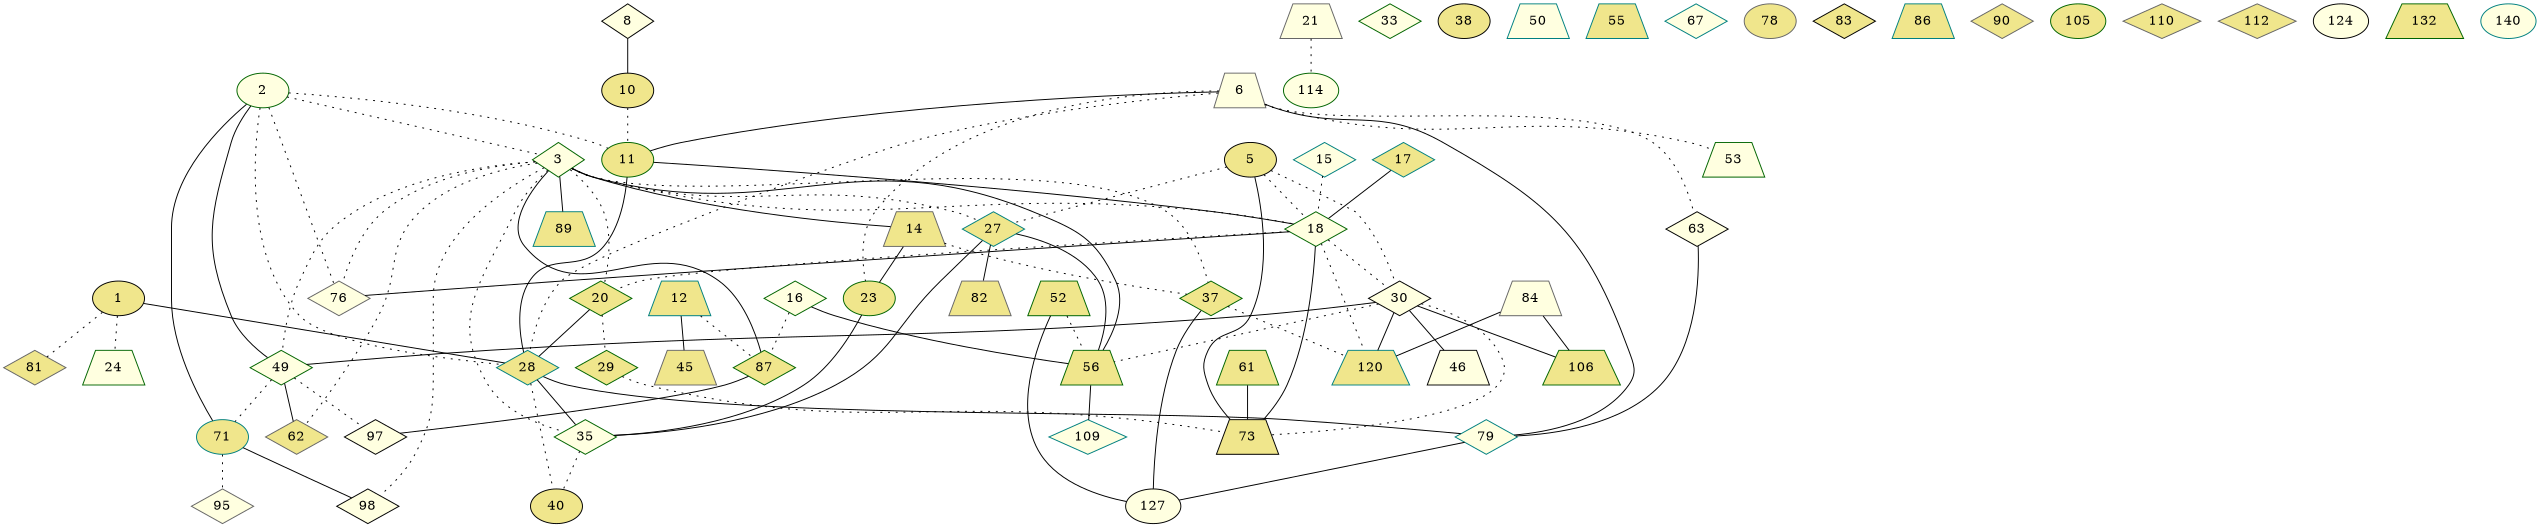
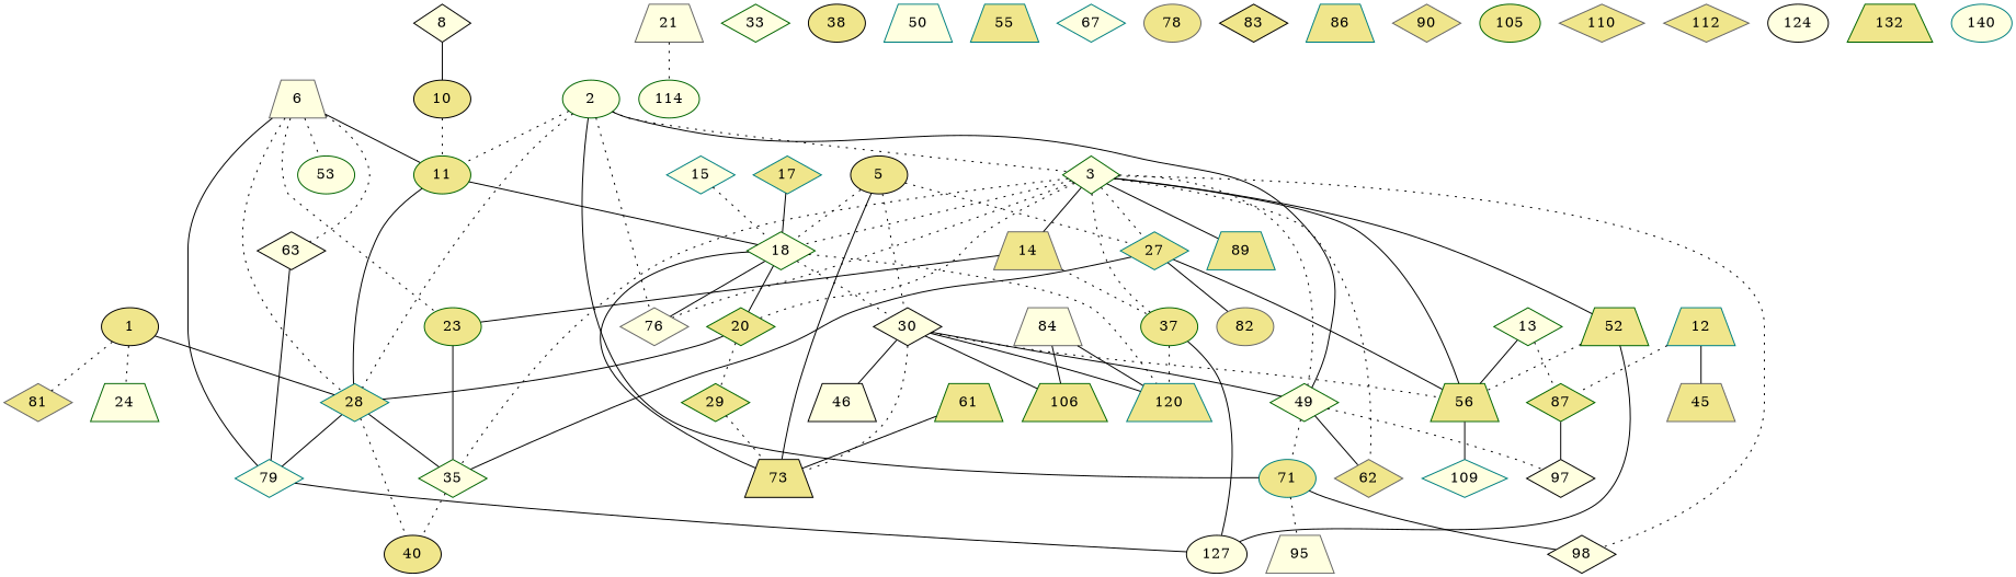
  graph {
    fontname="DejaVu Serif"
    node [color=darkgreen fillcolor=khaki fontname="DejaVu Serif" shape=diamond style=filled]
    edge [fontname="DejaVu Serif" style=solid]
    1 [color=black shape=ellipse super="+99+93"]
    24 [fillcolor=lightyellow shape=trapezium super="+129+34"]
    28 [color=teal super="+44+42+94"]
    81 [color=gray40]
    35 [fillcolor=lightyellow super="+47"]
    79 [color=teal fillcolor=lightyellow super="+115+125"]
    40 [color=black shape=ellipse]
    2 [fillcolor=lightyellow shape=ellipse super="+4+51"]
    3 [fillcolor=lightyellow super="+142+41+19+13"]
    11 [shape=ellipse super="+96+54"]
    49 [fillcolor=lightyellow super="+108"]
    71 [color=teal shape=ellipse super="+117"]
    76 [color=gray40 fillcolor=lightyellow]
    14 [color=gray40 shape=trapezium]
    18 [fillcolor=lightyellow super="+43+22"]
    20 [super="+113+138"]
    27 [color=teal super="+68+66+60"]
-   37 [super="+92"]
+   37 [shape=ellipse super="+92"]
    52 [shape=trapezium super="+77"]
    56 [shape=trapezium super="+64+135+101"]
    62 [color=gray40 super="+141"]
    89 [color=teal shape=trapezium]
    98 [color=black fillcolor=lightyellow]
    97 [color=black fillcolor=lightyellow super="+100"]
-   95 [color=gray40 fillcolor=lightyellow]
+   95 [color=gray40 fillcolor=lightyellow shape=trapezium]
    23 [shape=ellipse super="+119"]
    30 [color=black fillcolor=lightyellow super="+58+70+65"]
    73 [color=black shape=trapezium super="+126+116"]
    120 [color=teal shape=trapezium super="+133"]
    29
-   82 [color=gray40 shape=trapezium]
+   82 [color=gray40 shape=ellipse]
    127 [color=black fillcolor=lightyellow shape=ellipse super="+134"]
    109 [color=teal fillcolor=lightyellow]
    5 [color=black shape=ellipse super="+88"]
    46 [color=black fillcolor=lightyellow shape=trapezium]
    106 [shape=trapezium]
    6 [color=gray40 fillcolor=lightyellow shape=trapezium super="+26+36"]
-   53 [fillcolor=lightyellow shape=trapezium]
+   53 [fillcolor=lightyellow shape=ellipse]
    63 [color=black fillcolor=lightyellow]
    10 [color=black shape=ellipse super="+39"]
    8 [color=black fillcolor=lightyellow]
    12 [color=teal shape=trapezium super="+57"]
    45 [color=gray40 shape=trapezium]
    87 [super="+139+103"]
    15 [color=teal fillcolor=lightyellow]
-   16 [fillcolor=lightyellow super="+75"]
+   16 [fillcolor=lightyellow super="+75" label=13]
    17 [color=teal]
    21 [color=gray40 fillcolor=lightyellow shape=trapezium super="+32"]
    114 [fillcolor=lightyellow shape=ellipse super="+128"]
    33 [fillcolor=lightyellow]
    38 [color=black shape=ellipse]
    50 [color=teal fillcolor=lightyellow shape=trapezium]
    55 [color=teal shape=trapezium]
    61 [shape=trapezium]
    67 [color=teal fillcolor=lightyellow]
    78 [color=gray40 shape=ellipse]
    83 [color=black]
    84 [color=gray40 fillcolor=lightyellow shape=trapezium]
    86 [color=teal shape=trapezium]
    90 [color=gray40]
    105 [shape=ellipse]
    110 [color=gray40]
    112 [color=gray40]
    124 [color=black fillcolor=lightyellow shape=ellipse]
    132 [shape=trapezium]
    140 [color=teal fillcolor=lightyellow shape=ellipse]
    1 -- 24 [style=dotted]
    1 -- 28 [weight=3]
    1 -- 81 [style=dotted]
    28 -- 35
    28 -- 79
    28 -- 40 [style=dotted]
    35 -- 40 [style=dotted]
    79 -- 127
    2 -- 28 [style=dotted]
    2 -- 3 [style=dotted]
    2 -- 11 [style=dotted]
    2 -- 49
    2 -- 71
    2 -- 76 [style=dotted]
    3 -- 35 [style=dotted]
    3 -- 49 [style=dotted weight=2]
    3 -- 76 [style=dotted]
    3 -- 14
    3 -- 18 [style=dotted weight=3]
    3 -- 20 [style=dotted]
    3 -- 27 [style=dotted]
    3 -- 37 [style=dotted]
-   3 -- 87
+   3 -- 52
    3 -- 56
    3 -- 62 [style=dotted]
    3 -- 89
    3 -- 98 [style=dotted]
    11 -- 28 [weight=2]
    11 -- 18
    49 -- 71 [style=dotted]
    49 -- 62
    49 -- 97 [style=dotted]
    71 -- 98
    71 -- 95 [style=dotted]
    14 -- 37 [style=dotted]
    14 -- 23
    18 -- 76
-   18 -- 20 [style=dotted]
+   18 -- 20
    18 -- 30 [style=dotted weight=2]
    18 -- 73
    18 -- 120 [style=dotted]
    20 -- 28 [weight=2]
    20 -- 29 [style=dotted]
    27 -- 35
    27 -- 56
    27 -- 82
    37 -- 120 [style=dotted]
    37 -- 127
    52 -- 56 [style=dotted]
    52 -- 127
    56 -- 109
    23 -- 35
    30 -- 49
    30 -- 56 [style=dotted]
    30 -- 73 [style=dotted]
    30 -- 120
    30 -- 46
    30 -- 106
    29 -- 73 [style=dotted]
    5 -- 18 [style=dotted]
    5 -- 27 [style=dotted]
    5 -- 30 [style=dotted]
    5 -- 73
    6 -- 28 [style=dotted]
    6 -- 79
    6 -- 11
    6 -- 23 [style=dotted]
    6 -- 53 [style=dotted]
    6 -- 63 [style=dotted]
    63 -- 79
    10 -- 11 [style=dotted]
    8 -- 10
    12 -- 45
    12 -- 87 [style=dotted]
    87 -- 97
    15 -- 18 [style=dotted]
    16 -- 56
    16 -- 87 [style=dotted]
    17 -- 18
    21 -- 114 [style=dotted]
    61 -- 73
    84 -- 120
    84 -- 106
  }
